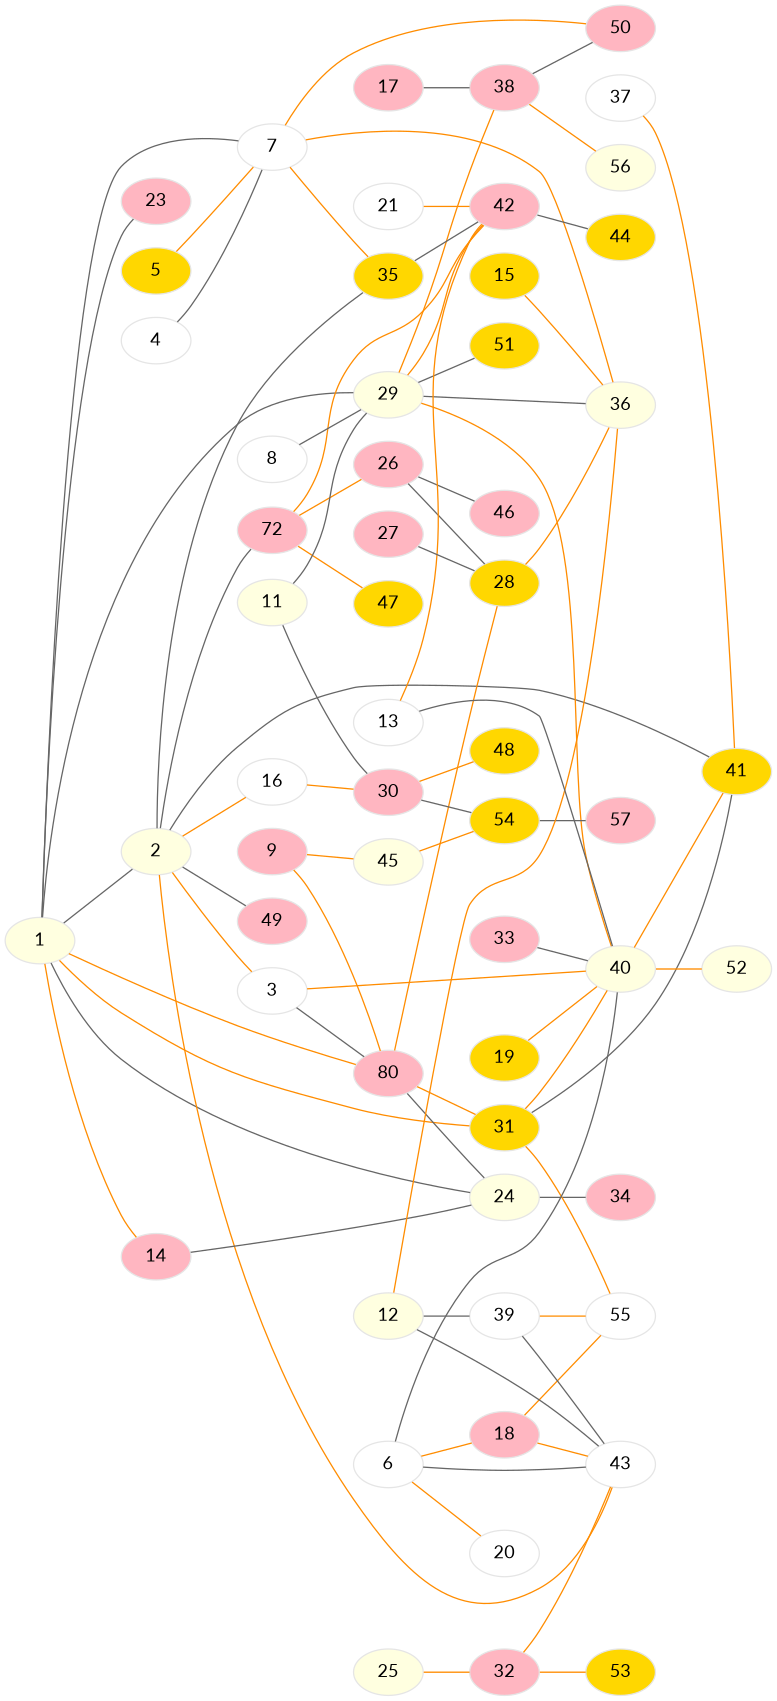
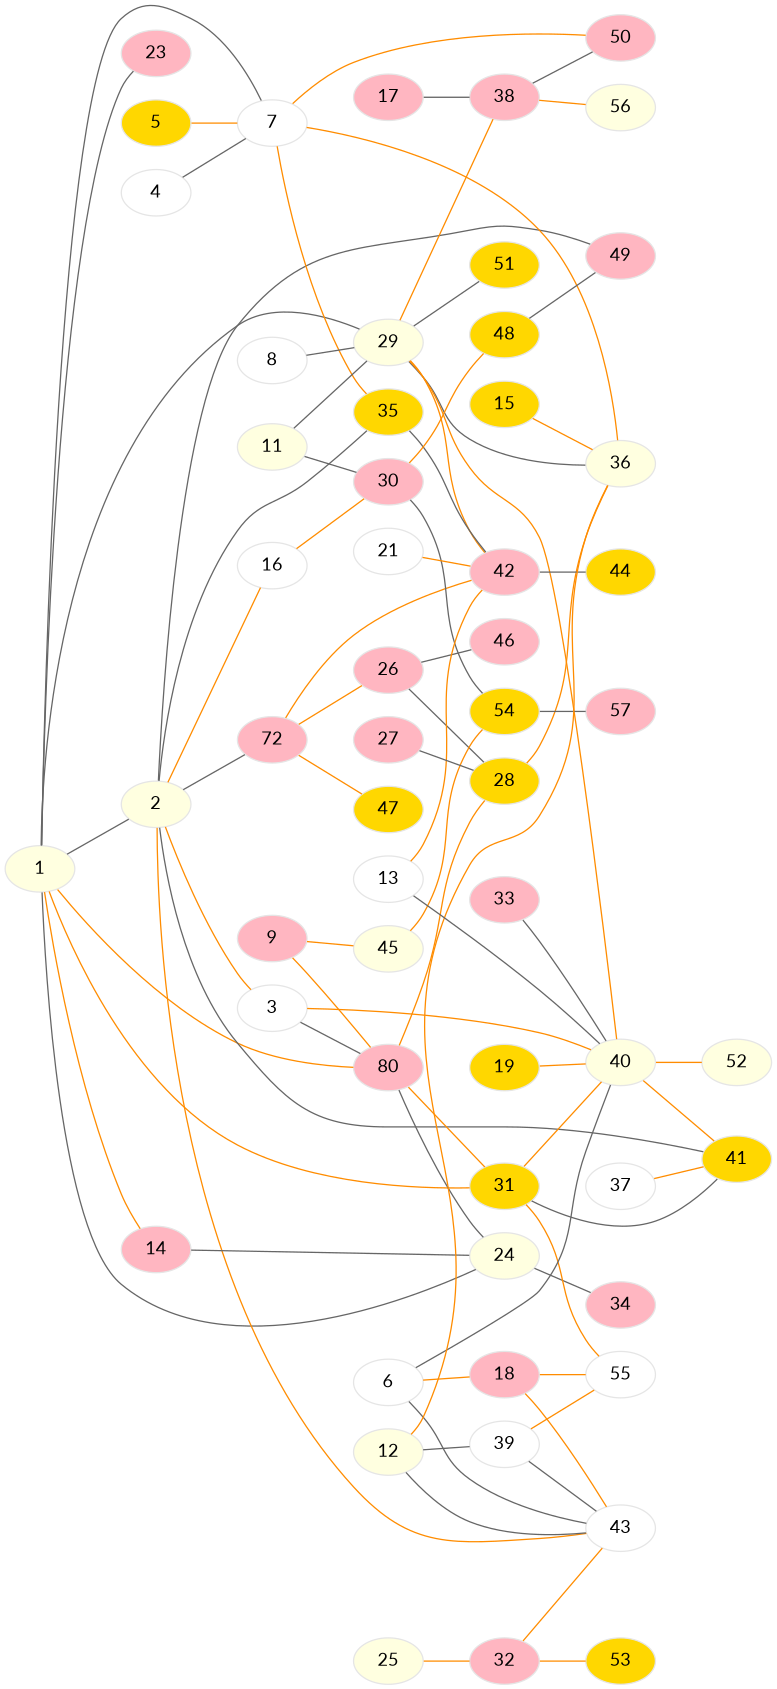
  graph {
    fontname=Lato
    rankdir=LR
    node [color=gray90 fillcolor=lightpink fontname=Lato style=filled]
    edge [color=darkorange fontname=Lato weight=1.0]
    1 [fillcolor=lightyellow]
    2 [fillcolor=lightyellow]
    7 [fillcolor=white]
    n4 [label=80]
    14
    23
    24 [fillcolor=lightyellow]
    29 [fillcolor=lightyellow]
    31 [fillcolor=gold]
    3 [fillcolor=white]
    16 [fillcolor=white]
    n12 [label=72]
    35 [fillcolor=gold]
    41 [fillcolor=gold]
    43 [fillcolor=white]
    49
    36 [fillcolor=lightyellow]
    50
    28 [fillcolor=gold]
    34
    40 [fillcolor=lightyellow]
    42
    38
    51 [fillcolor=gold]
    55 [fillcolor=white]
    30
    26
    47 [fillcolor=gold]
    52 [fillcolor=lightyellow]
    4 [fillcolor=white]
    5 [fillcolor=gold]
    6 [fillcolor=white]
    18
-   20 [fillcolor=white]
    8 [fillcolor=white]
    9
    45 [fillcolor=lightyellow]
    54 [fillcolor=gold]
    11 [fillcolor=lightyellow]
    48 [fillcolor=gold]
    12 [fillcolor=lightyellow]
    39 [fillcolor=white]
    13 [fillcolor=white]
    44 [fillcolor=gold]
    15 [fillcolor=gold]
    17
    56 [fillcolor=lightyellow]
    19 [fillcolor=gold]
    21 [fillcolor=white]
    46
    25 [fillcolor=lightyellow]
    32
    53 [fillcolor=gold]
    27
    57
    33
    37 [fillcolor=white]
    1 -- 2 [color=gray40]
    1 -- 7 [color=gray40]
    1 -- n4
    1 -- 14
    1 -- 23 [color=gray40]
    1 -- 24 [color=gray40]
    1 -- 29 [color=gray40]
    1 -- 31
    2 -- 3
    2 -- 16
    2 -- n12 [color=gray40]
    2 -- 35 [color=gray40]
    2 -- 41 [color=gray40]
    2 -- 43
    2 -- 49 [color=gray40]
    7 -- 35
    7 -- 36
    7 -- 50 [weight=2.0]
    n4 -- 24 [color=gray40]
    n4 -- 31
    n4 -- 28
    14 -- 24 [color=gray40]
    24 -- 34 [color=gray40]
    29 -- 36 [color=gray40]
    29 -- 40
    29 -- 42
    29 -- 38
    29 -- 51 [color=gray40]
    31 -- 41 [color=gray40]
    31 -- 40
    31 -- 55
    3 -- n4 [color=gray40]
    3 -- 40
    16 -- 30
    n12 -- 42
    n12 -- 26
    n12 -- 47
    35 -- 42 [color=gray40]
    28 -- 36
    40 -- 41
    40 -- 52
    42 -- 44 [color=gray40]
    38 -- 50 [color=gray40]
    38 -- 56
    30 -- 54 [color=gray40]
    30 -- 48
    26 -- 28 [color=gray40]
    26 -- 46 [color=gray40]
    4 -- 7 [color=gray40]
    5 -- 7
    6 -- 43 [color=gray40]
    6 -- 40 [color=gray40]
    6 -- 18
-   6 -- 20
    18 -- 43
    18 -- 55
    8 -- 29 [color=gray40]
    9 -- n4
    9 -- 45
    45 -- 54
    54 -- 57 [color=gray40]
    11 -- 29 [color=gray40]
    11 -- 30 [color=gray40]
+   48 -- 49 [color=gray40]
    12 -- 43 [color=gray40]
    12 -- 36
    12 -- 39 [color=gray40]
    39 -- 43 [color=gray40]
    39 -- 55
    13 -- 40 [color=gray40]
    13 -- 42
    15 -- 36
    17 -- 38 [color=gray40]
    19 -- 40
    21 -- 42
    25 -- 32
    32 -- 43
    32 -- 53
    27 -- 28 [color=gray40]
    33 -- 40 [color=gray40]
    37 -- 41
  }
